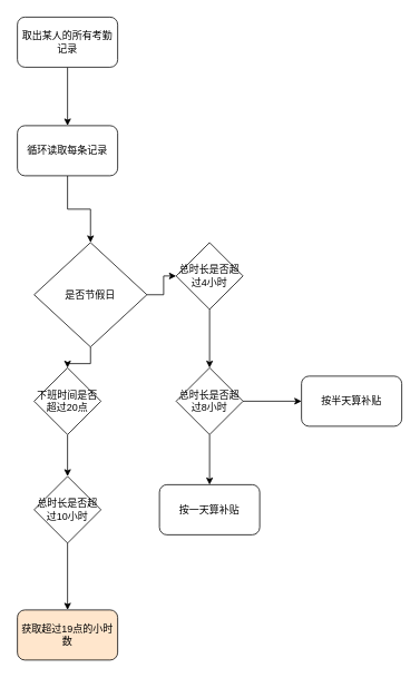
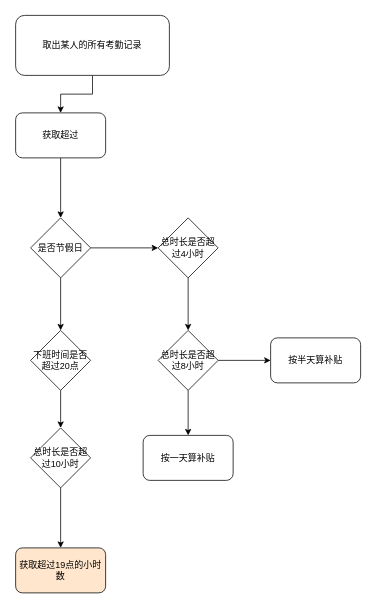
  <mxCell id="0" />
  <mxCell id="1" parent="0" />
  <mxCell id="2" style="edgeStyle=orthogonalEdgeStyle;rounded=0;orthogonalLoop=1;jettySize=auto;html=1;entryX=0.5;entryY=0;entryDx=0;entryDy=0;" edge="1" parent="1" source="3" target="5"><mxGeometry relative="1" as="geometry" /></mxCell>
- <mxCell id="3" value="取出某人的所有考勤记录" style="rounded=1;whiteSpace=wrap;html=1;" vertex="1" parent="1"><mxGeometry x="20" y="20" width="120" height="60" as="geometry" /></mxCell>
+ <mxCell id="3" value="取出某人的所有考勤记录" style="rounded=1;whiteSpace=wrap;html=1;" vertex="1" parent="1"><mxGeometry x="20" y="20" width="205" height="80" as="geometry" /></mxCell>
  <mxCell id="4" style="edgeStyle=orthogonalEdgeStyle;rounded=0;orthogonalLoop=1;jettySize=auto;html=1;entryX=0.5;entryY=0;entryDx=0;entryDy=0;" edge="1" parent="1" source="5" target="8"><mxGeometry relative="1" as="geometry" /></mxCell>
- <mxCell id="5" value="循环读取每条记录" style="rounded=1;whiteSpace=wrap;html=1;" vertex="1" parent="1"><mxGeometry x="20" y="150" width="120" height="60" as="geometry" /></mxCell>
+ <mxCell id="5" value="获取超过" style="rounded=1;whiteSpace=wrap;html=1;" vertex="1" parent="1"><mxGeometry x="20" y="150" width="120" height="60" as="geometry" /></mxCell>
  <mxCell id="6" style="edgeStyle=orthogonalEdgeStyle;rounded=0;orthogonalLoop=1;jettySize=auto;html=1;" edge="1" parent="1" source="8" target="10"><mxGeometry relative="1" as="geometry" /></mxCell>
  <mxCell id="7" style="edgeStyle=orthogonalEdgeStyle;rounded=0;orthogonalLoop=1;jettySize=auto;html=1;entryX=0;entryY=0.5;entryDx=0;entryDy=0;" edge="1" parent="1" source="8" target="15"><mxGeometry relative="1" as="geometry" /></mxCell>
- <mxCell id="8" value="是否节假日" style="rhombus;whiteSpace=wrap;html=1;" vertex="1" parent="1"><mxGeometry x="40" y="290" width="135" height="125" as="geometry" /></mxCell>
+ <mxCell id="8" value="是否节假日" style="rhombus;whiteSpace=wrap;html=1;" vertex="1" parent="1"><mxGeometry x="40" y="290" width="80" height="80" as="geometry" /></mxCell>
  <mxCell id="9" style="edgeStyle=orthogonalEdgeStyle;rounded=0;orthogonalLoop=1;jettySize=auto;html=1;entryX=0.5;entryY=0;entryDx=0;entryDy=0;" edge="1" parent="1" source="10" target="12"><mxGeometry relative="1" as="geometry" /></mxCell>
  <mxCell id="10" value="下班时间是否超过20点" style="rhombus;whiteSpace=wrap;html=1;" vertex="1" parent="1"><mxGeometry x="40" y="440" width="80" height="80" as="geometry" /></mxCell>
  <mxCell id="11" style="edgeStyle=orthogonalEdgeStyle;rounded=0;orthogonalLoop=1;jettySize=auto;html=1;entryX=0.5;entryY=0;entryDx=0;entryDy=0;" edge="1" parent="1" source="12" target="13"><mxGeometry relative="1" as="geometry" /></mxCell>
  <mxCell id="12" value="总时长是否超过10小时" style="rhombus;whiteSpace=wrap;html=1;" vertex="1" parent="1"><mxGeometry x="40" y="570" width="80" height="80" as="geometry" /></mxCell>
  <mxCell id="13" value="获取超过19点的小时数" style="rounded=1;whiteSpace=wrap;html=1;fillColor=#ffe6cc;" vertex="1" parent="1"><mxGeometry x="20" y="730" width="120" height="60" as="geometry" /></mxCell>
  <mxCell id="14" style="edgeStyle=orthogonalEdgeStyle;rounded=0;orthogonalLoop=1;jettySize=auto;html=1;entryX=0.5;entryY=0;entryDx=0;entryDy=0;" edge="1" parent="1" source="15" target="18"><mxGeometry relative="1" as="geometry" /></mxCell>
  <mxCell id="15" value="总时长是否超过4小时" style="rhombus;whiteSpace=wrap;html=1;" vertex="1" parent="1"><mxGeometry x="210" y="290" width="80" height="80" as="geometry" /></mxCell>
  <mxCell id="16" style="edgeStyle=orthogonalEdgeStyle;rounded=0;orthogonalLoop=1;jettySize=auto;html=1;entryX=0;entryY=0.5;entryDx=0;entryDy=0;" edge="1" parent="1" source="18" target="20"><mxGeometry relative="1" as="geometry" /></mxCell>
  <mxCell id="17" style="edgeStyle=orthogonalEdgeStyle;rounded=0;orthogonalLoop=1;jettySize=auto;html=1;entryX=0.5;entryY=0;entryDx=0;entryDy=0;" edge="1" parent="1" source="18" target="19"><mxGeometry relative="1" as="geometry" /></mxCell>
  <mxCell id="18" value="总时长是否超过8小时" style="rhombus;whiteSpace=wrap;html=1;" vertex="1" parent="1"><mxGeometry x="210" y="440" width="80" height="80" as="geometry" /></mxCell>
  <mxCell id="19" value="按一天算补贴" style="rounded=1;whiteSpace=wrap;html=1;" vertex="1" parent="1"><mxGeometry x="190" y="580" width="120" height="60" as="geometry" /></mxCell>
  <mxCell id="20" value="按半天算补贴" style="rounded=1;whiteSpace=wrap;html=1;" vertex="1" parent="1"><mxGeometry x="360" y="450" width="120" height="60" as="geometry" /></mxCell>
